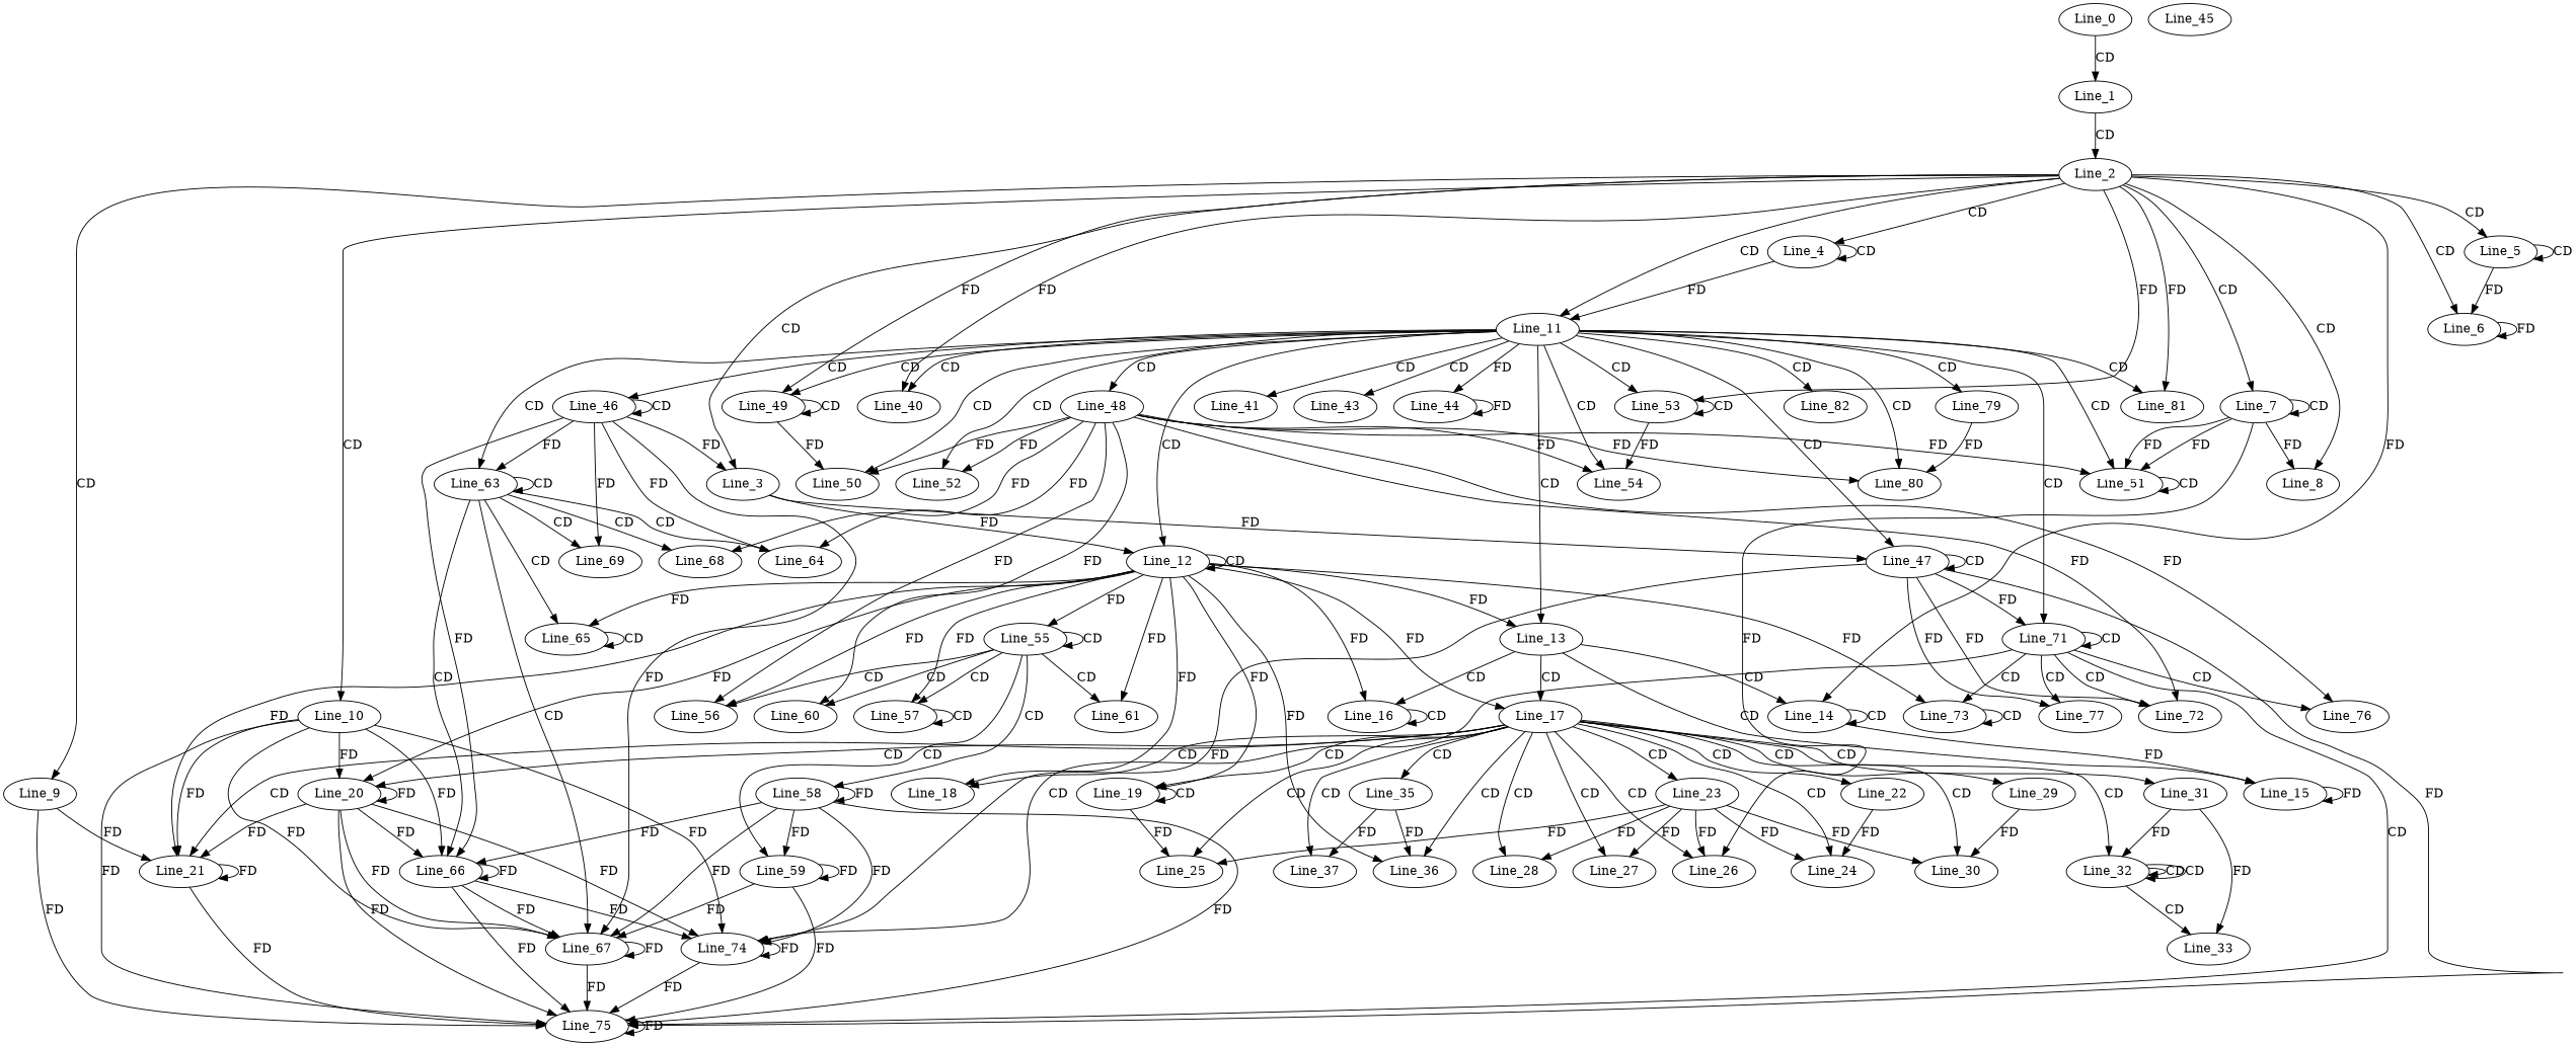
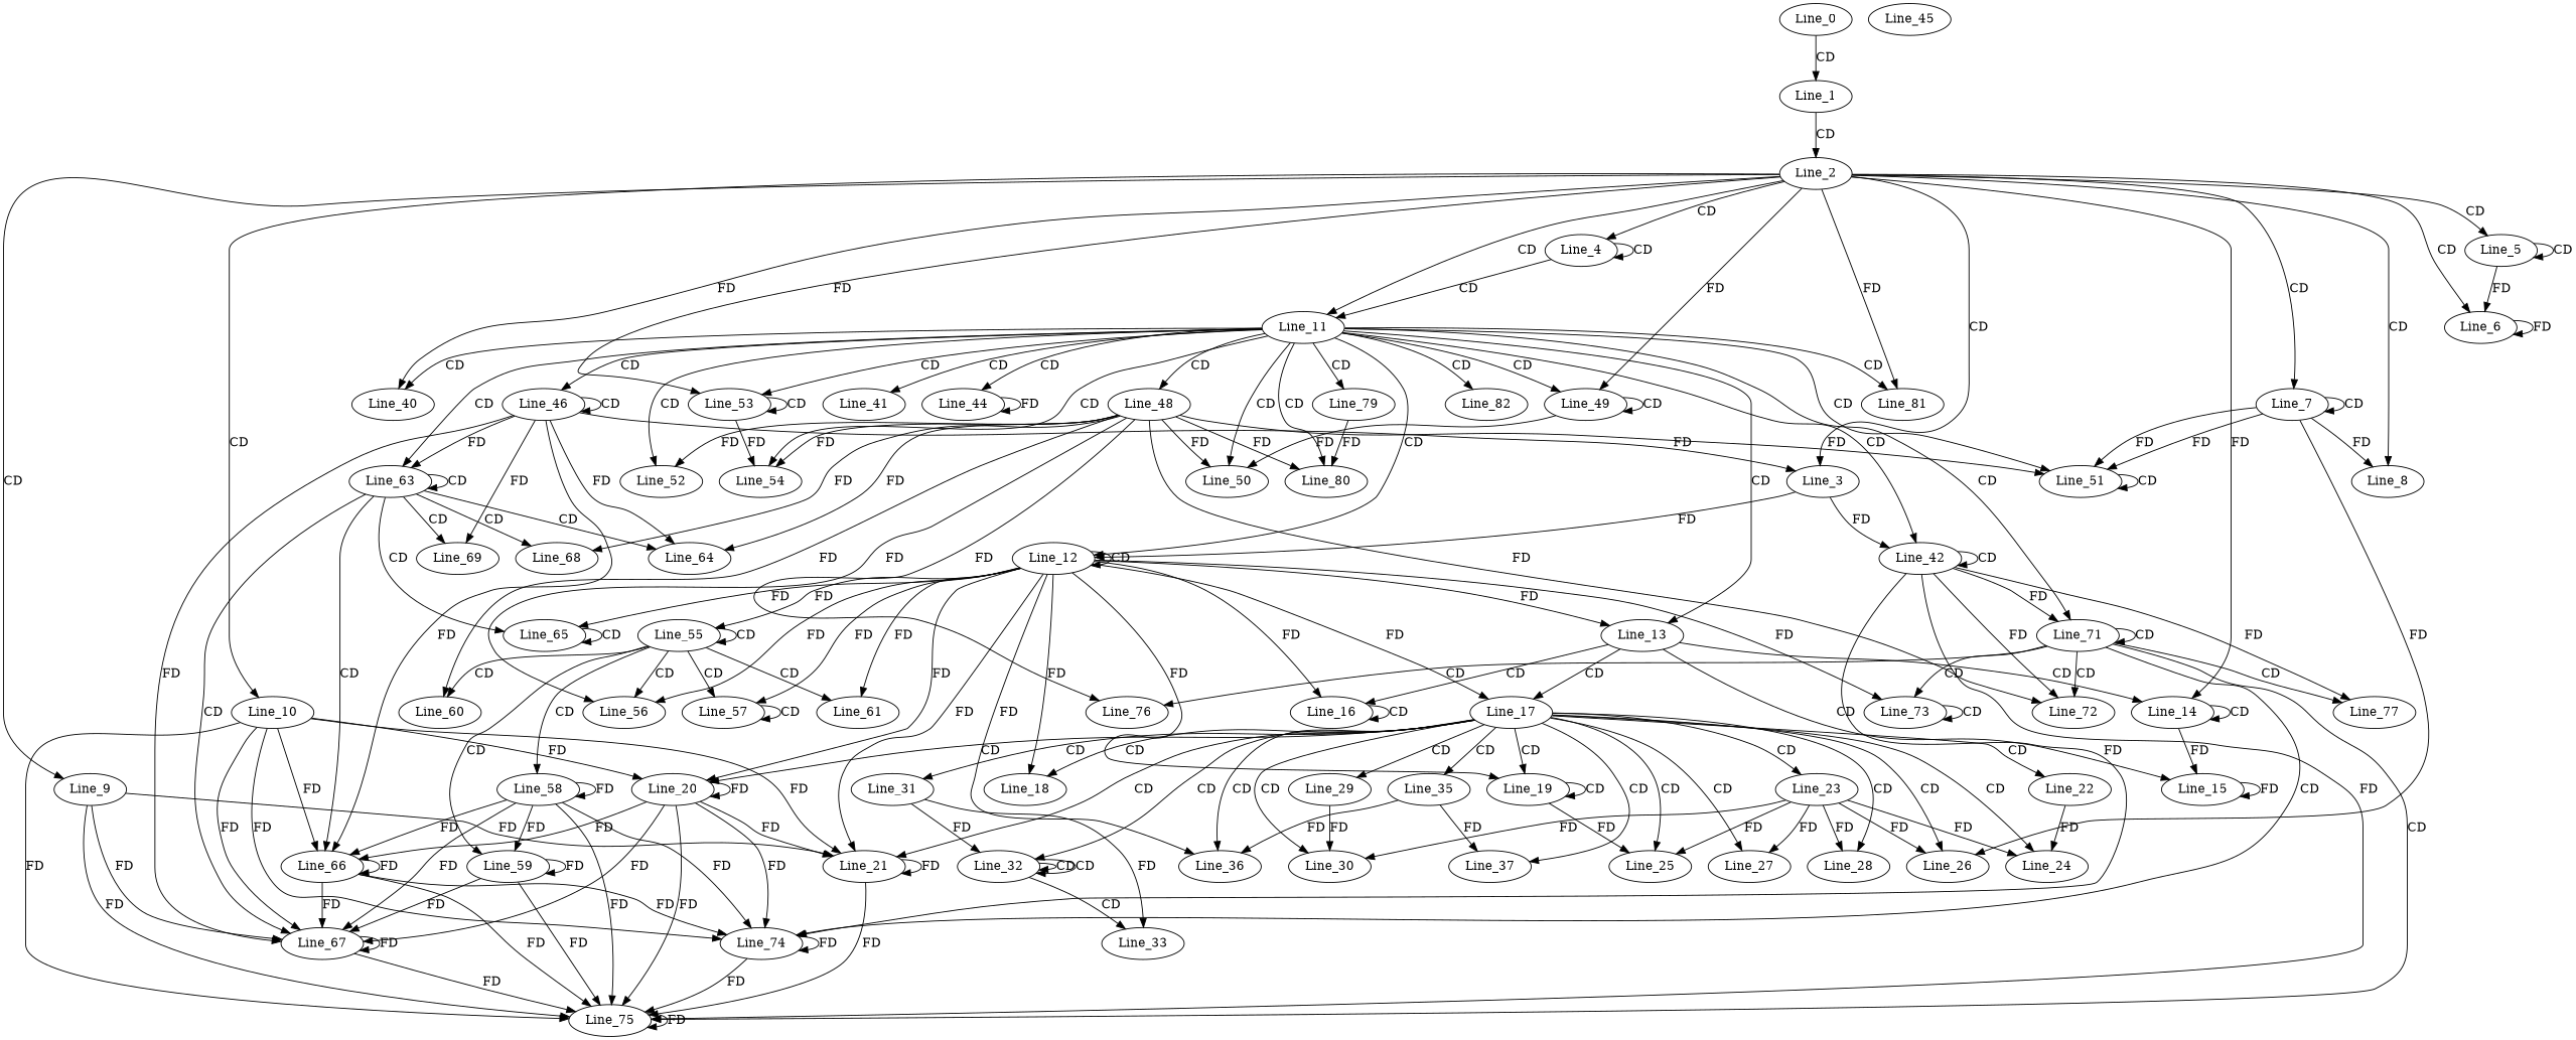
  digraph {
    Line_0
    Line_1
    Line_2
    Line_3
    Line_4
    Line_5
    Line_6
    Line_7
    Line_8
    Line_9
    Line_10
    Line_11
    Line_14
    Line_40
    Line_49
    Line_53
    Line_81
    Line_12
-   Line_47
+   Line_47 [label=Line_42]
    Line_26
    Line_51
    Line_21
    Line_67
    Line_75
    Line_20
    Line_66
    Line_74
    Line_46
    Line_13
    Line_41
-   Line_43
    Line_44
    Line_48
    Line_50
    Line_52
    Line_54
    Line_63
    Line_71
    Line_79
    Line_80
    Line_82
    Line_15
    Line_55
    Line_16
    Line_17
    Line_18
    Line_19
    Line_36
    Line_56
    Line_57
    Line_61
    Line_65
    Line_73
    Line_64
    Line_69
    Line_72
    Line_77
    Line_60
    Line_68
    Line_76
    Line_58
    Line_59
    Line_22
    Line_23
    Line_24
    Line_25
    Line_27
    Line_28
    Line_29
    Line_30
    Line_31
    Line_32
    Line_35
    Line_37
    Line_33
    Line_45
    Line_0 -> Line_1 [label=CD]
    Line_1 -> Line_2 [label=CD]
    Line_2 -> Line_3 [label=CD]
    Line_2 -> Line_4 [label=CD]
    Line_2 -> Line_5 [label=CD]
    Line_2 -> Line_6 [label=CD]
    Line_2 -> Line_7 [label=CD]
    Line_2 -> Line_8 [label=CD]
    Line_2 -> Line_9 [label=CD]
    Line_2 -> Line_10 [label=CD]
    Line_2 -> Line_11 [label=CD]
    Line_2 -> Line_14 [label=FD]
    Line_2 -> Line_40 [label=FD]
    Line_2 -> Line_49 [label=FD]
    Line_2 -> Line_53 [label=FD]
    Line_2 -> Line_81 [label=FD]
    Line_3 -> Line_12 [label=FD]
    Line_3 -> Line_47 [label=FD]
    Line_4 -> Line_4 [label=CD]
-   Line_4 -> Line_11 [label=FD]
+   Line_4 -> Line_11 [label=CD]
    Line_5 -> Line_5 [label=CD]
    Line_5 -> Line_6 [label=FD]
    Line_6 -> Line_6 [label=FD]
    Line_7 -> Line_7 [label=CD]
    Line_7 -> Line_8 [label=FD]
    Line_7 -> Line_26 [label=FD]
    Line_7 -> Line_51 [label=FD]
    Line_7 -> Line_51 [label=FD]
    Line_9 -> Line_21 [label=FD]
+   Line_9 -> Line_67 [label=FD]
    Line_9 -> Line_75 [label=FD]
    Line_10 -> Line_21 [label=FD]
    Line_10 -> Line_67 [label=FD]
    Line_10 -> Line_75 [label=FD]
    Line_10 -> Line_20 [label=FD]
    Line_10 -> Line_66 [label=FD]
    Line_10 -> Line_74 [label=FD]
    Line_11 -> Line_40 [label=CD]
    Line_11 -> Line_49 [label=CD]
    Line_11 -> Line_53 [label=CD]
    Line_11 -> Line_81 [label=CD]
    Line_11 -> Line_12 [label=CD]
    Line_11 -> Line_47 [label=CD]
    Line_11 -> Line_51 [label=CD]
    Line_11 -> Line_46 [label=CD]
    Line_11 -> Line_13 [label=CD]
    Line_11 -> Line_41 [label=CD]
-   Line_11 -> Line_43 [label=CD]
-   Line_11 -> Line_44 [label=FD]
+   Line_11 -> Line_44 [label=CD]
    Line_11 -> Line_48 [label=CD]
    Line_11 -> Line_50 [label=CD]
    Line_11 -> Line_52 [label=CD]
    Line_11 -> Line_54 [label=CD]
    Line_11 -> Line_63 [label=CD]
    Line_11 -> Line_71 [label=CD]
    Line_11 -> Line_79 [label=CD]
    Line_11 -> Line_80 [label=CD]
    Line_11 -> Line_82 [label=CD]
    Line_14 -> Line_14 [label=CD]
    Line_14 -> Line_15 [label=FD]
    Line_49 -> Line_49 [label=CD]
    Line_49 -> Line_50 [label=FD]
    Line_53 -> Line_53 [label=CD]
    Line_53 -> Line_54 [label=FD]
    Line_12 -> Line_12 [label=CD]
    Line_12 -> Line_21 [label=FD]
    Line_12 -> Line_20 [label=FD]
    Line_12 -> Line_13 [label=FD]
    Line_12 -> Line_55 [label=FD]
    Line_12 -> Line_16 [label=FD]
    Line_12 -> Line_17 [label=FD]
    Line_12 -> Line_18 [label=FD]
    Line_12 -> Line_19 [label=FD]
    Line_12 -> Line_36 [label=FD]
    Line_12 -> Line_56 [label=FD]
    Line_12 -> Line_57 [label=FD]
    Line_12 -> Line_61 [label=FD]
    Line_12 -> Line_65 [label=FD]
    Line_12 -> Line_73 [label=FD]
    Line_47 -> Line_47 [label=CD]
    Line_47 -> Line_75 [label=FD]
    Line_47 -> Line_74 [label=FD]
    Line_47 -> Line_71 [label=FD]
    Line_47 -> Line_72 [label=FD]
    Line_47 -> Line_77 [label=FD]
    Line_51 -> Line_51 [label=CD]
    Line_21 -> Line_21 [label=FD]
    Line_21 -> Line_75 [label=FD]
    Line_67 -> Line_67 [label=FD]
    Line_67 -> Line_75 [label=FD]
    Line_75 -> Line_75 [label=FD]
    Line_20 -> Line_21 [label=FD]
    Line_20 -> Line_67 [label=FD]
    Line_20 -> Line_75 [label=FD]
    Line_20 -> Line_20 [label=FD]
    Line_20 -> Line_66 [label=FD]
    Line_20 -> Line_74 [label=FD]
    Line_66 -> Line_67 [label=FD]
    Line_66 -> Line_75 [label=FD]
    Line_66 -> Line_66 [label=FD]
    Line_66 -> Line_74 [label=FD]
    Line_74 -> Line_75 [label=FD]
    Line_74 -> Line_74 [label=FD]
    Line_46 -> Line_3 [label=FD]
    Line_46 -> Line_67 [label=FD]
    Line_46 -> Line_66 [label=FD]
    Line_46 -> Line_46 [label=CD]
    Line_46 -> Line_63 [label=FD]
    Line_46 -> Line_64 [label=FD]
    Line_46 -> Line_69 [label=FD]
    Line_13 -> Line_14 [label=CD]
    Line_13 -> Line_15 [label=CD]
    Line_13 -> Line_16 [label=CD]
    Line_13 -> Line_17 [label=CD]
    Line_44 -> Line_44 [label=FD]
    Line_48 -> Line_51 [label=FD]
    Line_48 -> Line_50 [label=FD]
    Line_48 -> Line_52 [label=FD]
    Line_48 -> Line_54 [label=FD]
    Line_48 -> Line_80 [label=FD]
    Line_48 -> Line_56 [label=FD]
    Line_48 -> Line_64 [label=FD]
    Line_48 -> Line_72 [label=FD]
    Line_48 -> Line_60 [label=FD]
    Line_48 -> Line_68 [label=FD]
    Line_48 -> Line_76 [label=FD]
    Line_63 -> Line_67 [label=CD]
    Line_63 -> Line_66 [label=CD]
    Line_63 -> Line_63 [label=CD]
    Line_63 -> Line_65 [label=CD]
    Line_63 -> Line_64 [label=CD]
    Line_63 -> Line_69 [label=CD]
    Line_63 -> Line_68 [label=CD]
    Line_71 -> Line_75 [label=CD]
    Line_71 -> Line_74 [label=CD]
    Line_71 -> Line_71 [label=CD]
    Line_71 -> Line_73 [label=CD]
    Line_71 -> Line_72 [label=CD]
    Line_71 -> Line_77 [label=CD]
    Line_71 -> Line_76 [label=CD]
    Line_79 -> Line_80 [label=FD]
    Line_15 -> Line_15 [label=FD]
    Line_55 -> Line_55 [label=CD]
    Line_55 -> Line_56 [label=CD]
    Line_55 -> Line_57 [label=CD]
    Line_55 -> Line_61 [label=CD]
    Line_55 -> Line_60 [label=CD]
    Line_55 -> Line_58 [label=CD]
    Line_55 -> Line_59 [label=CD]
    Line_16 -> Line_16 [label=CD]
    Line_17 -> Line_26 [label=CD]
    Line_17 -> Line_21 [label=CD]
    Line_17 -> Line_20 [label=CD]
    Line_17 -> Line_18 [label=CD]
    Line_17 -> Line_19 [label=CD]
    Line_17 -> Line_36 [label=CD]
    Line_17 -> Line_22 [label=CD]
    Line_17 -> Line_23 [label=CD]
    Line_17 -> Line_24 [label=CD]
    Line_17 -> Line_25 [label=CD]
    Line_17 -> Line_27 [label=CD]
    Line_17 -> Line_28 [label=CD]
    Line_17 -> Line_29 [label=CD]
    Line_17 -> Line_30 [label=CD]
    Line_17 -> Line_31 [label=CD]
    Line_17 -> Line_32 [label=CD]
    Line_17 -> Line_35 [label=CD]
    Line_17 -> Line_37 [label=CD]
    Line_19 -> Line_19 [label=CD]
    Line_19 -> Line_25 [label=FD]
    Line_57 -> Line_57 [label=CD]
    Line_65 -> Line_65 [label=CD]
    Line_73 -> Line_73 [label=CD]
    Line_58 -> Line_67 [label=FD]
    Line_58 -> Line_75 [label=FD]
    Line_58 -> Line_66 [label=FD]
    Line_58 -> Line_74 [label=FD]
    Line_58 -> Line_58 [label=FD]
    Line_58 -> Line_59 [label=FD]
    Line_59 -> Line_67 [label=FD]
    Line_59 -> Line_75 [label=FD]
    Line_59 -> Line_59 [label=FD]
    Line_22 -> Line_24 [label=FD]
    Line_23 -> Line_26 [label=FD]
    Line_23 -> Line_24 [label=FD]
    Line_23 -> Line_25 [label=FD]
    Line_23 -> Line_27 [label=FD]
    Line_23 -> Line_28 [label=FD]
    Line_23 -> Line_30 [label=FD]
    Line_29 -> Line_30 [label=FD]
    Line_31 -> Line_32 [label=FD]
    Line_31 -> Line_33 [label=FD]
    Line_32 -> Line_32 [label=CD]
    Line_32 -> Line_32 [label=CD]
    Line_32 -> Line_33 [label=CD]
    Line_35 -> Line_36 [label=FD]
    Line_35 -> Line_37 [label=FD]
  }
